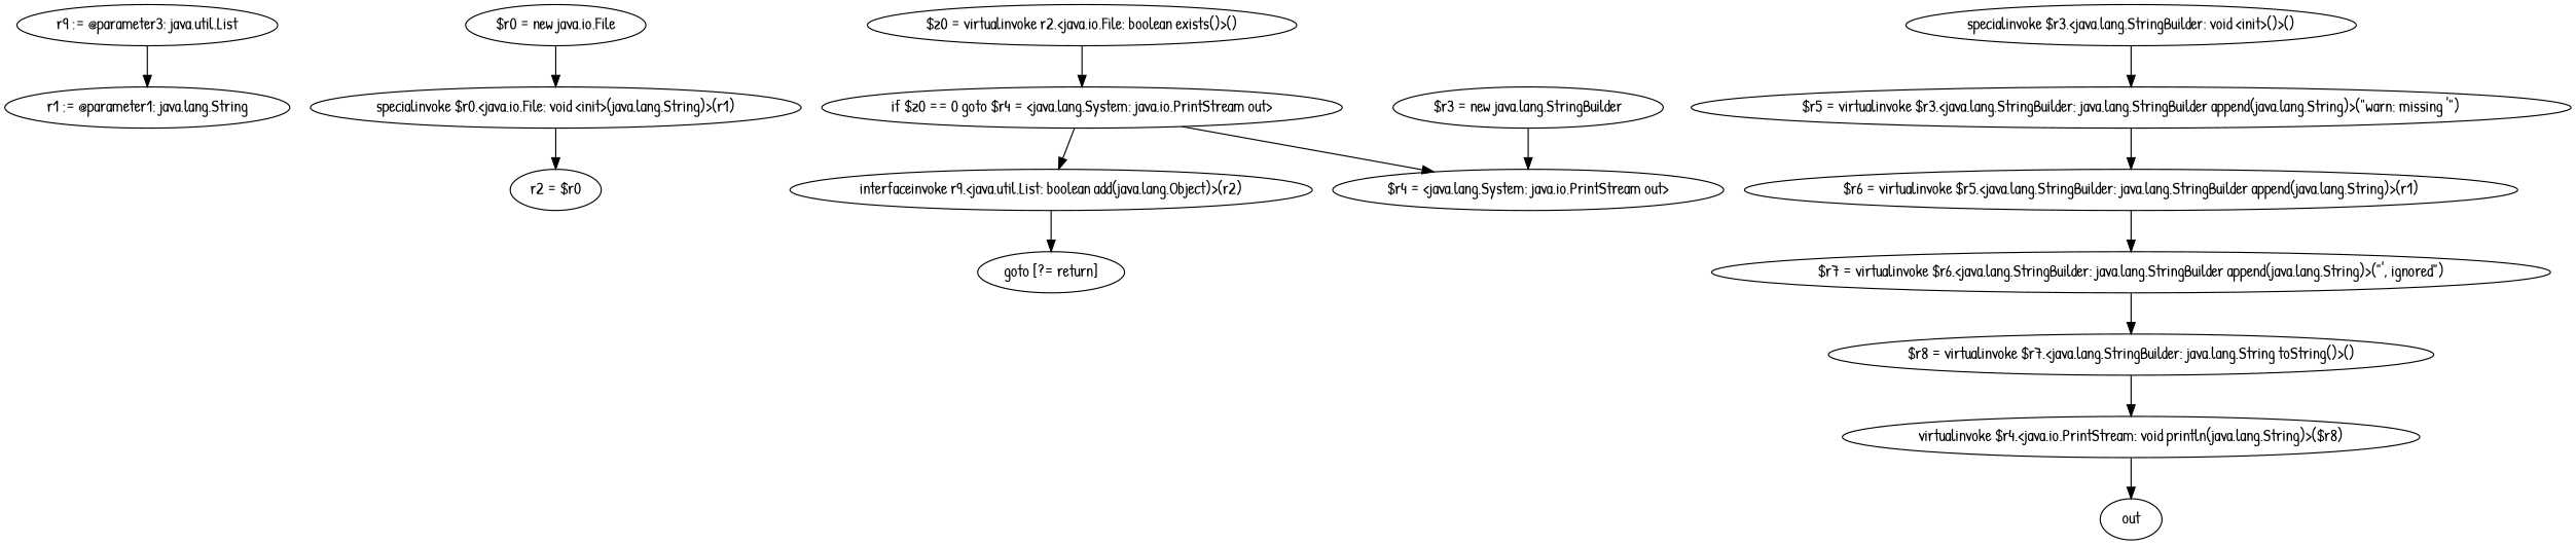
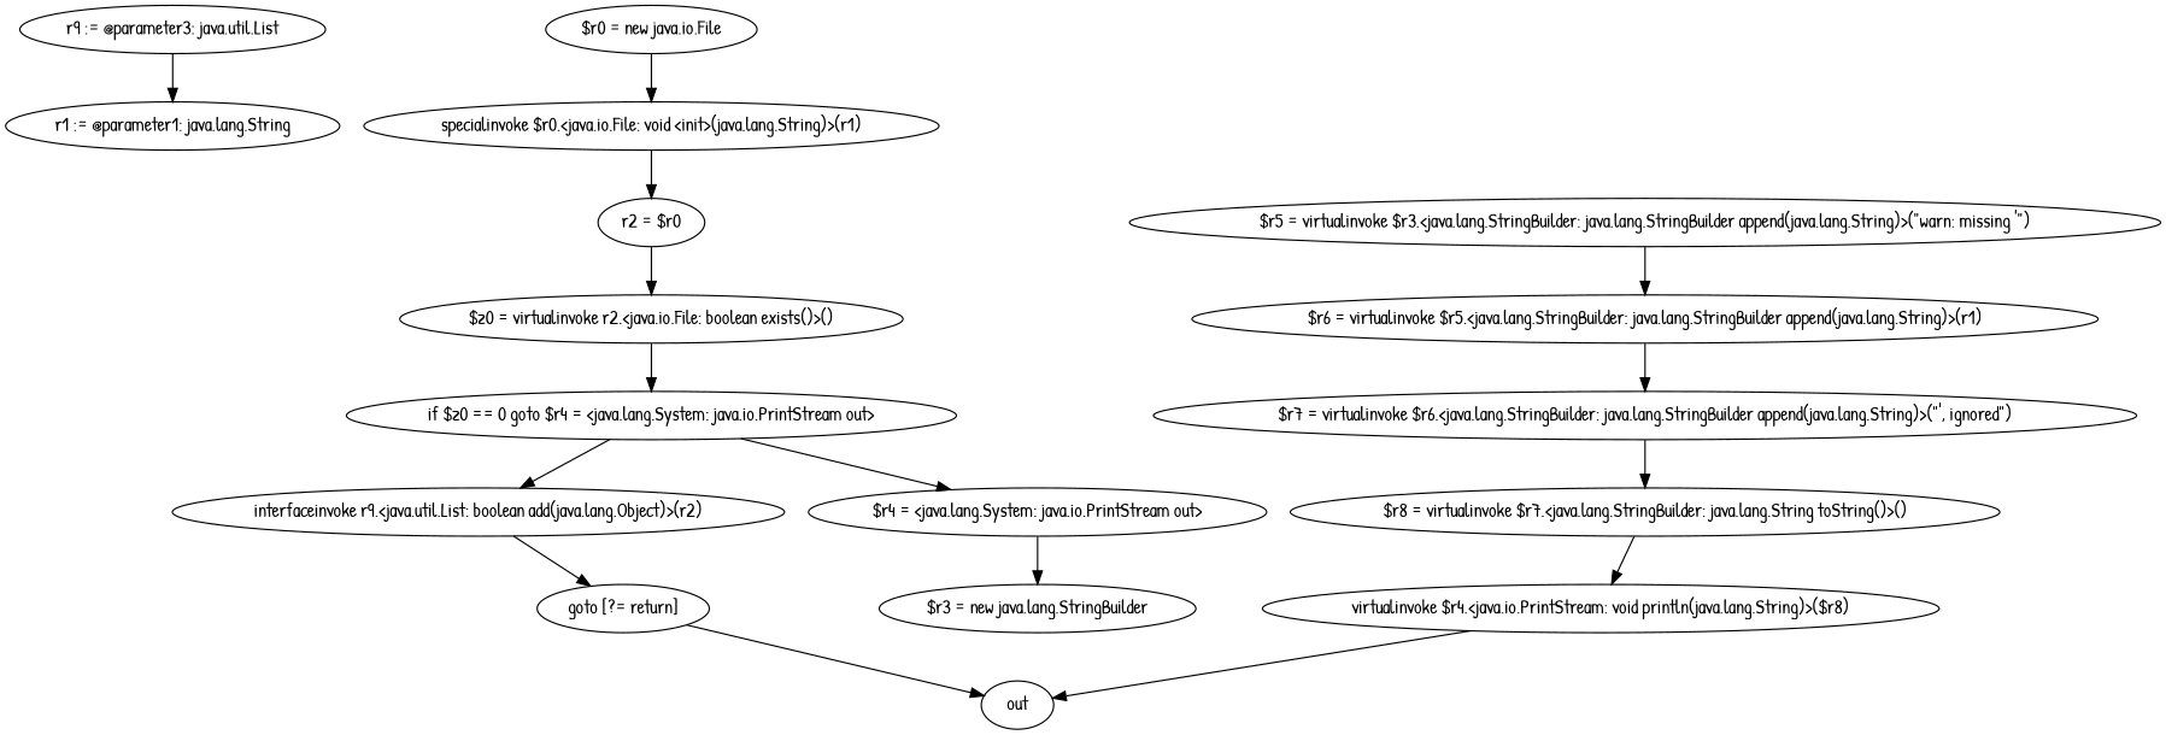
  digraph {
    fontname="Patrick Hand"
    node [fontname="Patrick Hand"]
    edge [fontname="Patrick Hand"]
    n1 [label="r9 := @parameter3: java.util.List"]
    "r1 := @parameter1: java.lang.String"
    "$r0 = new java.io.File"
    "specialinvoke $r0.<java.io.File: void <init>(java.lang.String)>(r1)"
    "r2 = $r0"
    "$z0 = virtualinvoke r2.<java.io.File: boolean exists()>()"
    "if $z0 == 0 goto $r4 = <java.lang.System: java.io.PrintStream out>"
    "interfaceinvoke r9.<java.util.List: boolean add(java.lang.Object)>(r2)"
    "$r4 = <java.lang.System: java.io.PrintStream out>"
    "goto [?= return]"
    "$r3 = new java.lang.StringBuilder"
    n12 [label=out]
-   "specialinvoke $r3.<java.lang.StringBuilder: void <init>()>()"
    "$r5 = virtualinvoke $r3.<java.lang.StringBuilder: java.lang.StringBuilder append(java.lang.String)>(\"warn: missing \'\")"
    "$r6 = virtualinvoke $r5.<java.lang.StringBuilder: java.lang.StringBuilder append(java.lang.String)>(r1)"
    "$r7 = virtualinvoke $r6.<java.lang.StringBuilder: java.lang.StringBuilder append(java.lang.String)>(\"\', ignored\")"
    "$r8 = virtualinvoke $r7.<java.lang.StringBuilder: java.lang.String toString()>()"
    "virtualinvoke $r4.<java.io.PrintStream: void println(java.lang.String)>($r8)"
    n1 -> "r1 := @parameter1: java.lang.String"
    "$r0 = new java.io.File" -> "specialinvoke $r0.<java.io.File: void <init>(java.lang.String)>(r1)"
    "specialinvoke $r0.<java.io.File: void <init>(java.lang.String)>(r1)" -> "r2 = $r0"
+   "r2 = $r0" -> "$z0 = virtualinvoke r2.<java.io.File: boolean exists()>()"
    "$z0 = virtualinvoke r2.<java.io.File: boolean exists()>()" -> "if $z0 == 0 goto $r4 = <java.lang.System: java.io.PrintStream out>"
    "if $z0 == 0 goto $r4 = <java.lang.System: java.io.PrintStream out>" -> "interfaceinvoke r9.<java.util.List: boolean add(java.lang.Object)>(r2)"
    "if $z0 == 0 goto $r4 = <java.lang.System: java.io.PrintStream out>" -> "$r4 = <java.lang.System: java.io.PrintStream out>"
    "interfaceinvoke r9.<java.util.List: boolean add(java.lang.Object)>(r2)" -> "goto [?= return]"
-   "$r3 = new java.lang.StringBuilder" -> "$r4 = <java.lang.System: java.io.PrintStream out>"
-   "specialinvoke $r3.<java.lang.StringBuilder: void <init>()>()" -> "$r5 = virtualinvoke $r3.<java.lang.StringBuilder: java.lang.StringBuilder append(java.lang.String)>(\"warn: missing \'\")"
+   "$r4 = <java.lang.System: java.io.PrintStream out>" -> "$r3 = new java.lang.StringBuilder"
+   "goto [?= return]" -> n12
    "$r5 = virtualinvoke $r3.<java.lang.StringBuilder: java.lang.StringBuilder append(java.lang.String)>(\"warn: missing \'\")" -> "$r6 = virtualinvoke $r5.<java.lang.StringBuilder: java.lang.StringBuilder append(java.lang.String)>(r1)"
    "$r6 = virtualinvoke $r5.<java.lang.StringBuilder: java.lang.StringBuilder append(java.lang.String)>(r1)" -> "$r7 = virtualinvoke $r6.<java.lang.StringBuilder: java.lang.StringBuilder append(java.lang.String)>(\"\', ignored\")"
    "$r7 = virtualinvoke $r6.<java.lang.StringBuilder: java.lang.StringBuilder append(java.lang.String)>(\"\', ignored\")" -> "$r8 = virtualinvoke $r7.<java.lang.StringBuilder: java.lang.String toString()>()"
    "$r8 = virtualinvoke $r7.<java.lang.StringBuilder: java.lang.String toString()>()" -> "virtualinvoke $r4.<java.io.PrintStream: void println(java.lang.String)>($r8)"
    "virtualinvoke $r4.<java.io.PrintStream: void println(java.lang.String)>($r8)" -> n12
  }
